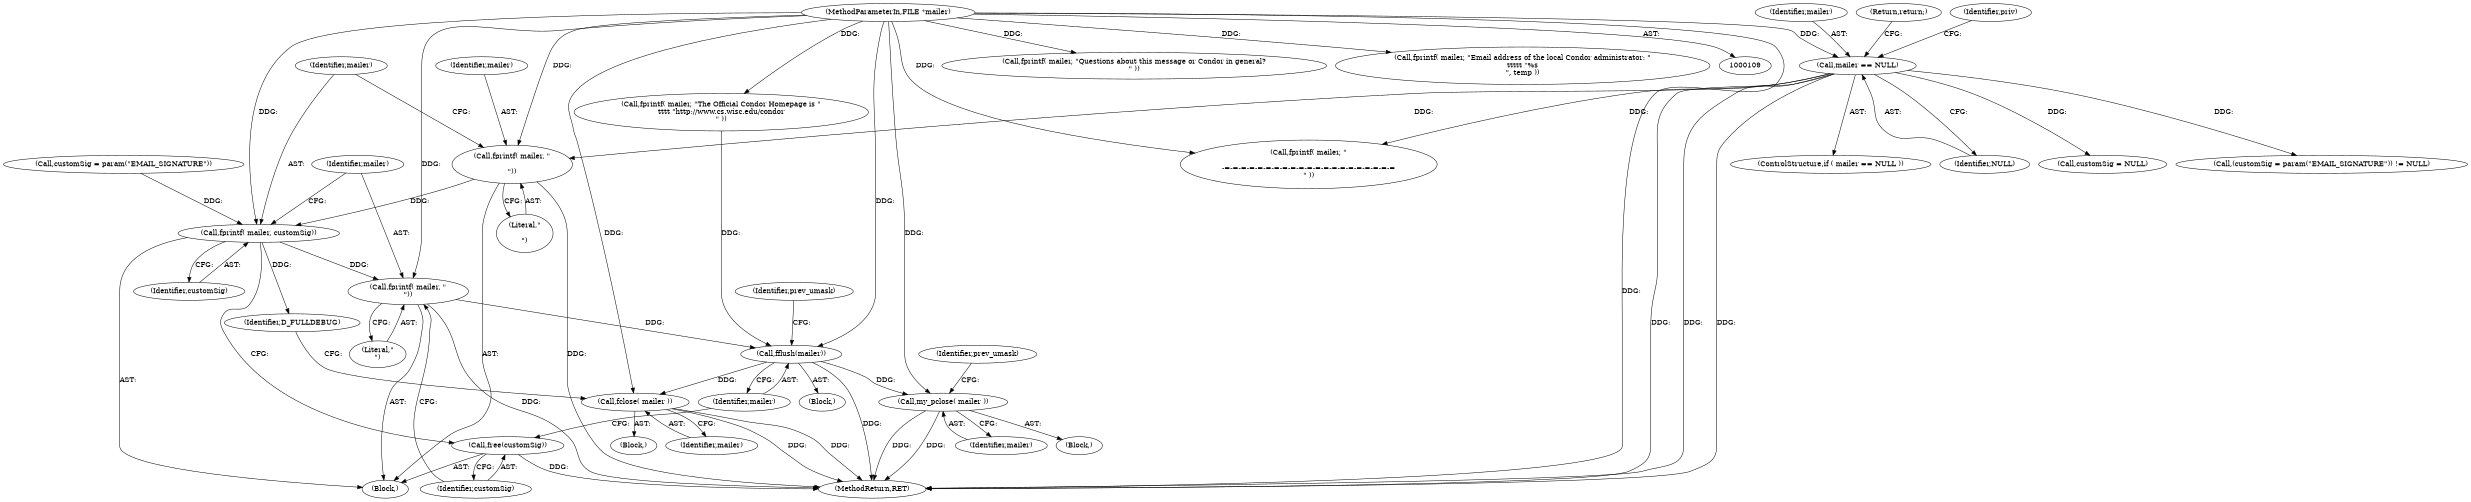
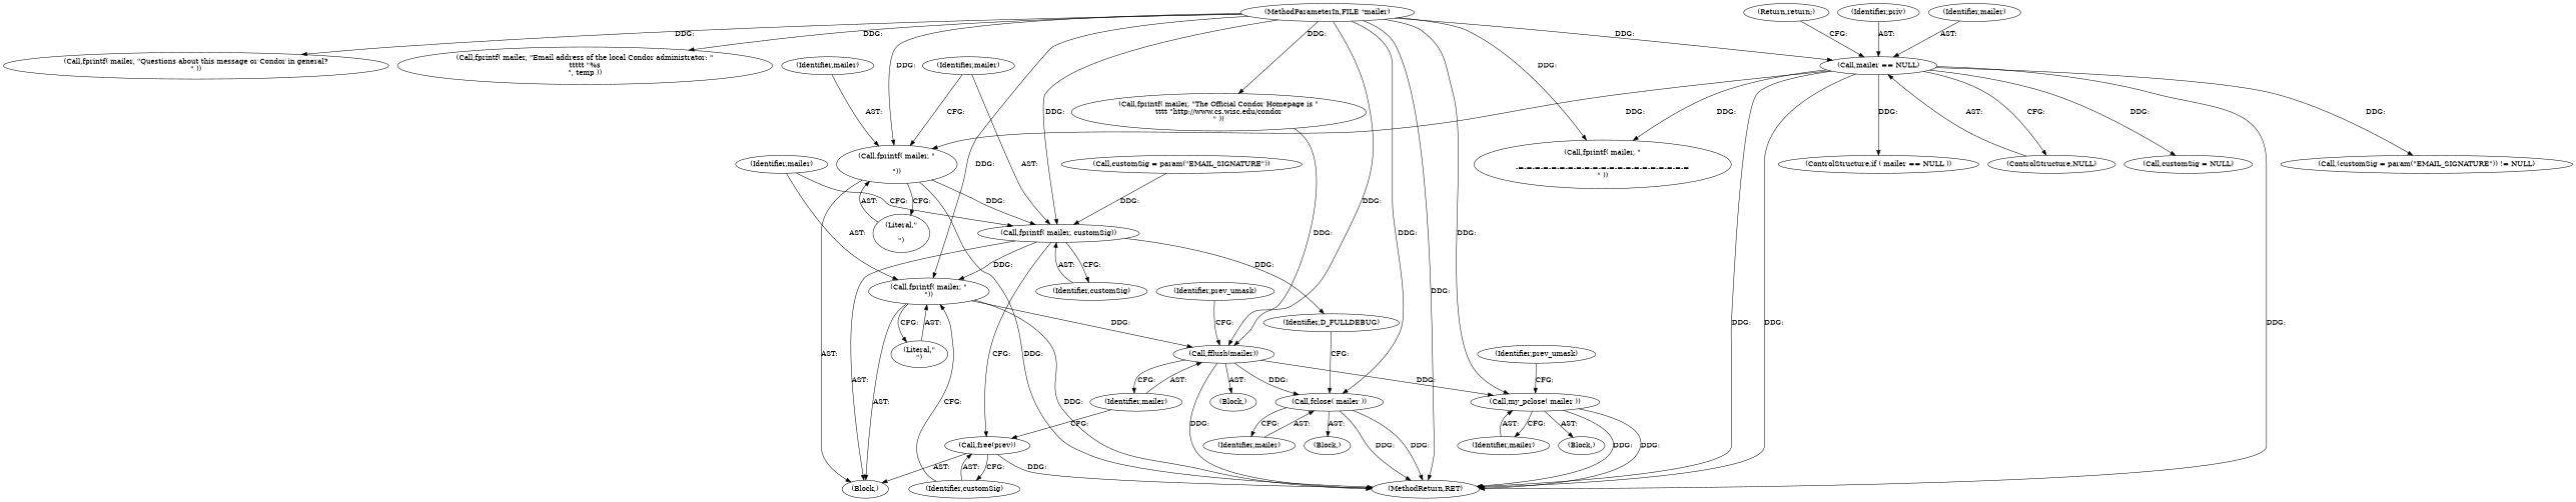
  digraph {
    n1 [label="(Call,fprintf( mailer, \"\n\n\"))"]
    n2 [label="(Call,fprintf( mailer, customSig))"]
    n3 [label="(Block,)"]
    n4 [label="(Literal,\"\n\n\")"]
    n5 [label="(MethodReturn,RET)"]
    n6 [label="(Call,fprintf( mailer, \"\n\"))"]
-   n7 [label="(Call,free(customSig))"]
+   n7 [label="(Call,free(prev))"]
    n8 [label="(Identifier,customSig)"]
    n9 [label="(Identifier,D_FULLDEBUG)"]
    n10 [label="(Call,mailer == NULL)"]
    n11 [label="(ControlStructure,if ( mailer == NULL ))"]
-   n12 [label="(Identifier,NULL)"]
+   n12 [label="(ControlStructure,NULL)"]
    n13 [label="(Call,customSig = NULL)"]
    n14 [label="(Call,fprintf( mailer, \"\n\n-=-=-=-=-=-=-=-=-=-=-=-=-=-=-=-=-=-=-=-=-=\n\" ))"]
    n15 [label="(Call,(customSig = param(\"EMAIL_SIGNATURE\")) != NULL)"]
    n16 [label="(MethodParameterIn,FILE *mailer)"]
    n17 [label="(Call,fflush(mailer))"]
    n18 [label="(Call,my_pclose( mailer ))"]
    n19 [label="(Call,fclose( mailer ))"]
    n20 [label="(Call,fprintf( mailer, \"The Official Condor Homepage is \"\n\t\t\t\t \"http://www.cs.wisc.edu/condor\n\" ))"]
    n21 [label="(Call,fprintf( mailer, \"Questions about this message or Condor in general?\n\" ))"]
    n22 [label="(Call,fprintf( mailer, \"Email address of the local Condor administrator: \"\n\t\t\t\t\t \"%s\n\", temp ))"]
-   1000109
    n24 [label="(Literal,\"\n\")"]
    n25 [label="(Identifier,mailer)"]
    n26 [label="(Block,)"]
    n27 [label="(Identifier,mailer)"]
    n28 [label="(Block,)"]
    n29 [label="(Block,)"]
    n30 [label="(Identifier,mailer)"]
    n31 [label="(Identifier,customSig)"]
    n32 [label="(Identifier,mailer)"]
    n33 [label="(Identifier,mailer)"]
    n34 [label="(Return,return;)"]
    n35 [label="(Identifier,mailer)"]
    n36 [label="(Call,customSig = param(\"EMAIL_SIGNATURE\"))"]
    n37 [label="(Identifier,mailer)"]
    n38 [label="(Identifier,prev_umask)"]
    n39 [label="(Identifier,priv)"]
    n40 [label="(Identifier,prev_umask)"]
    n1 -> n2 [label="DDG: "]
    n1 -> n3 [label="AST: "]
    n1 -> n4 [label="CFG: "]
    n1 -> n5 [label="DDG: "]
    n2 -> n3 [label="AST: "]
    n2 -> n6 [label="DDG: "]
    n2 -> n7 [label="CFG: "]
    n2 -> n8 [label="CFG: "]
    n2 -> n9 [label="DDG: "]
    n4 -> n1 [label="AST: "]
    n6 -> n3 [label="AST: "]
    n6 -> n5 [label="DDG: "]
    n6 -> n17 [label="DDG: "]
    n6 -> n24 [label="CFG: "]
    n7 -> n3 [label="AST: "]
    n7 -> n5 [label="DDG: "]
    n7 -> n31 [label="CFG: "]
    n8 -> n2 [label="AST: "]
    n9 -> n19 [label="CFG: "]
    n10 -> n1 [label="DDG: "]
    n10 -> n5 [label="DDG: "]
    n10 -> n5 [label="DDG: "]
    n10 -> n5 [label="DDG: "]
-   n10 -> n11 [label="AST: "]
+   n10 -> n11 [label="DDG: "]
    n10 -> n12 [label="CFG: "]
    n10 -> n13 [label="DDG: "]
    n10 -> n14 [label="DDG: "]
    n10 -> n15 [label="DDG: "]
    n12 -> n10 [label="AST: "]
    n16 -> n1 [label="DDG: "]
    n16 -> n2 [label="DDG: "]
    n16 -> n5 [label="DDG: "]
    n16 -> n6 [label="DDG: "]
    n16 -> n10 [label="DDG: "]
    n16 -> n14 [label="DDG: "]
    n16 -> n17 [label="DDG: "]
    n16 -> n18 [label="DDG: "]
    n16 -> n19 [label="DDG: "]
    n16 -> n20 [label="DDG: "]
    n16 -> n21 [label="DDG: "]
    n16 -> n22 [label="DDG: "]
-   n16 -> 1000109 [label="AST: "]
    n17 -> n5 [label="DDG: "]
    n17 -> n18 [label="DDG: "]
    n17 -> n19 [label="DDG: "]
    n17 -> n25 [label="CFG: "]
    n17 -> n26 [label="AST: "]
    n18 -> n5 [label="DDG: "]
    n18 -> n5 [label="DDG: "]
    n18 -> n27 [label="CFG: "]
    n18 -> n28 [label="AST: "]
    n19 -> n5 [label="DDG: "]
    n19 -> n5 [label="DDG: "]
    n19 -> n29 [label="AST: "]
    n19 -> n30 [label="CFG: "]
    n20 -> n17 [label="DDG: "]
    n24 -> n6 [label="AST: "]
    n25 -> n7 [label="CFG: "]
    n25 -> n17 [label="AST: "]
    n27 -> n18 [label="AST: "]
    n30 -> n19 [label="AST: "]
    n31 -> n6 [label="CFG: "]
    n31 -> n7 [label="AST: "]
    n32 -> n2 [label="CFG: "]
    n32 -> n6 [label="AST: "]
    n33 -> n10 [label="AST: "]
    n34 -> n10 [label="CFG: "]
    n35 -> n1 [label="CFG: "]
    n35 -> n2 [label="AST: "]
    n36 -> n2 [label="DDG: "]
    n37 -> n1 [label="AST: "]
    n38 -> n17 [label="CFG: "]
-   n39 -> n10 [label="CFG: "]
+   n39 -> n10 [label="AST: "]
    n40 -> n18 [label="CFG: "]
  }
